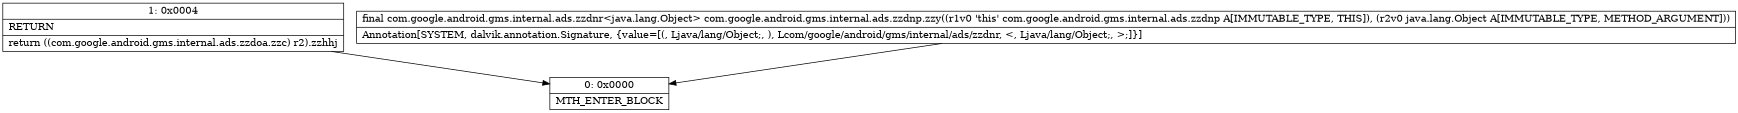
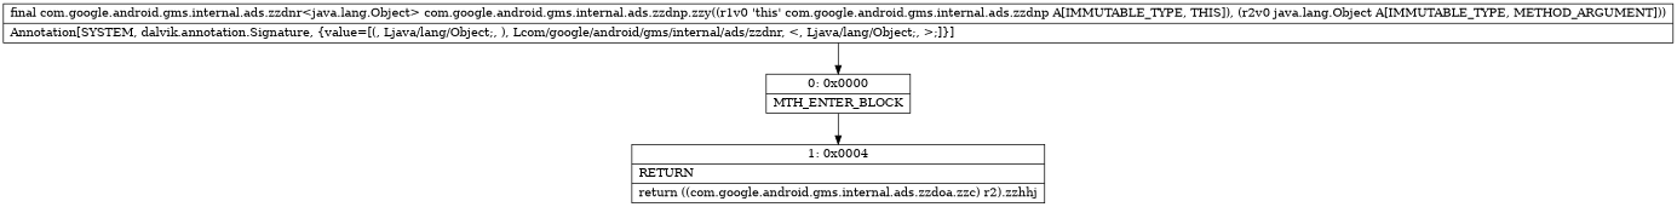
  digraph {
    node [shape=record]
    n1 [label="{0\:\ 0x0000|MTH_ENTER_BLOCK\l}"]
    n2 [label="{1\:\ 0x0004|RETURN\l|return ((com.google.android.gms.internal.ads.zzdoa.zzc) r2).zzhhj\l}"]
    n3 [label="{final com.google.android.gms.internal.ads.zzdnr\<java.lang.Object\> com.google.android.gms.internal.ads.zzdnp.zzy((r1v0 'this' com.google.android.gms.internal.ads.zzdnp A[IMMUTABLE_TYPE, THIS]), (r2v0 java.lang.Object A[IMMUTABLE_TYPE, METHOD_ARGUMENT]))  | Annotation[SYSTEM, dalvik.annotation.Signature, \{value=[(, Ljava\/lang\/Object;, ), Lcom\/google\/android\/gms\/internal\/ads\/zzdnr, \<, Ljava\/lang\/Object;, \>;]\}]\l}"]
-   n2 -> n1
+   n1 -> n2
    n3 -> n1
  }
